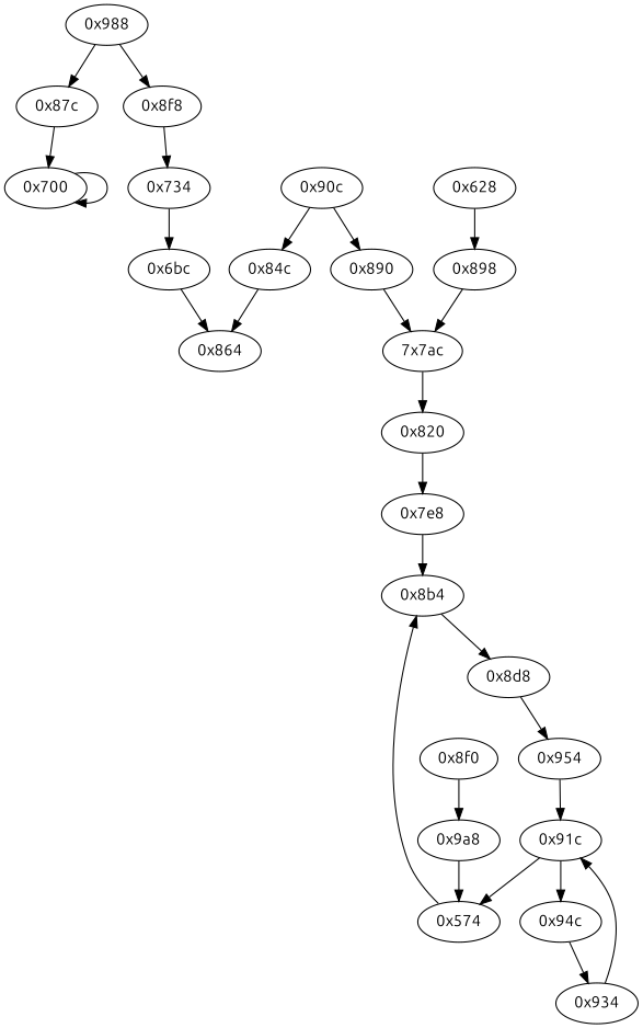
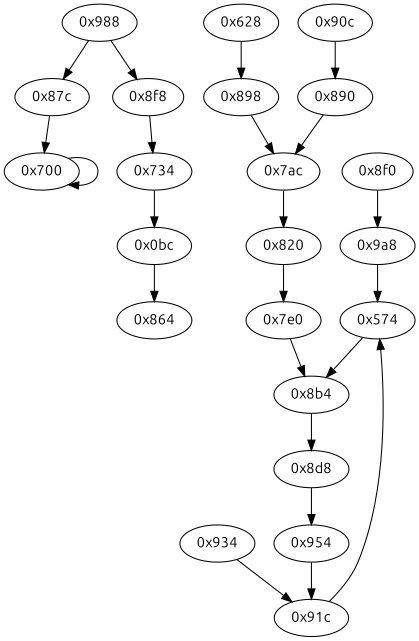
  digraph {
    fontname=Ubuntu
    node [fontname=Ubuntu opcode="[u'ldr', u'b']"]
    edge [fontname=Ubuntu]
    "0x87c" [opcode="[u'ldr', u'ldr', u'bl', u'ldr', u'b']"]
    "0x700" [opcode="[u'ldr', u'cmp', u'mov', u'b']"]
    "0x9a8" [opcode="[u'ldr', u'mov', u'b']"]
    "0x8f0"
    n5 [label="0x574" opcode="[u'ldr', u'mov', u'add', u'ldr', u'b']"]
    "0x8b4" [opcode="[u'str', u'str', u'ldr', u'ldr', u'ldr', u'ldr', u'cmp', u'mov', u'b']"]
    "0x988" [opcode="[u'ldr', u'ldr', u'cmp', u'mov', u'mov', u'strb', u'ldr', u'b']"]
    "0x8f8" [opcode="[u'ldr', u'ldr', u'bl', u'ldr', u'b']"]
    "0x734" [opcode="[u'ldr', u'cmp', u'mov', u'b']"]
-   "0x6bc" [opcode="[u'ldr', u'cmp', u'mov', u'mov', u'b']"]
+   "0x6bc" [opcode="[u'ldr', u'cmp', u'mov', u'mov', u'b']" label="0x0bc"]
    "0x864" [opcode="[u'ldr', u'cmp', u'mov', u'sub', u'pop']"]
    "0x8d8" [opcode="[u'ldr', u'ldr', u'bl', u'str', u'ldr', u'b']"]
    "0x954" [opcode="[u'ldr', u'cmp', u'mov', u'mov', u'strb', u'ldr', u'b']"]
    "0x91c" [opcode="[u'ldrb', u'ldr', u'ldr', u'cmp', u'mov', u'b']"]
-   "0x94c"
    "0x820" [opcode="[u'ldr', u'ldr', u'str', u'ldr', u'b']"]
-   "0x7e0" [opcode="[u'ldr', u'mov', u'mov', u'ldrb', u'str', u'ldr', u'b']" label="0x7e8"]
+   "0x7e0" [opcode="[u'ldr', u'mov', u'mov', u'ldrb', u'str', u'ldr', u'b']"]
    "0x934" [opcode="[u'ldr', u'ldr', u'add', u'str', u'ldr', u'b']"]
-   "0x7ac" [opcode="[u'ldr', u'str', u'ldr', u'b']" label="7x7ac"]
+   "0x7ac" [opcode="[u'ldr', u'str', u'ldr', u'b']"]
    "0x898" [opcode="[u'ldr', u'cmp', u'mov', u'mov', u'strb', u'ldr', u'b']"]
    "0x90c" [opcode="[u'ldrb', u'ldr', u'ldr', u'b']"]
    "0x890"
-   "0x84c" [opcode="[u'mov', u'mov', u'b']"]
    "0x628" [opcode="[u'push', u'add', u'sub', u'str', u'add', u'str', u'ldr', u'ldr', u'str', u'ldr', u'ldr', u'ldr', u'ldr', u'add', u'str', u'ldr', u'add', u'str', u'b']"]
    "0x87c" -> "0x700"
    "0x700" -> "0x700"
    "0x9a8" -> n5
    "0x8f0" -> "0x9a8"
    n5 -> "0x8b4"
    "0x8b4" -> "0x8d8"
    "0x988" -> "0x87c"
    "0x988" -> "0x8f8"
    "0x8f8" -> "0x734"
    "0x734" -> "0x6bc"
    "0x6bc" -> "0x864"
    "0x8d8" -> "0x954"
    "0x954" -> "0x91c"
    "0x91c" -> n5
-   "0x91c" -> "0x94c"
-   "0x94c" -> "0x934"
    "0x820" -> "0x7e0"
    "0x7e0" -> "0x8b4"
    "0x934" -> "0x91c"
    "0x7ac" -> "0x820"
    "0x898" -> "0x7ac"
    "0x90c" -> "0x890"
-   "0x90c" -> "0x84c"
    "0x890" -> "0x7ac"
-   "0x84c" -> "0x864"
    "0x628" -> "0x898"
  }
